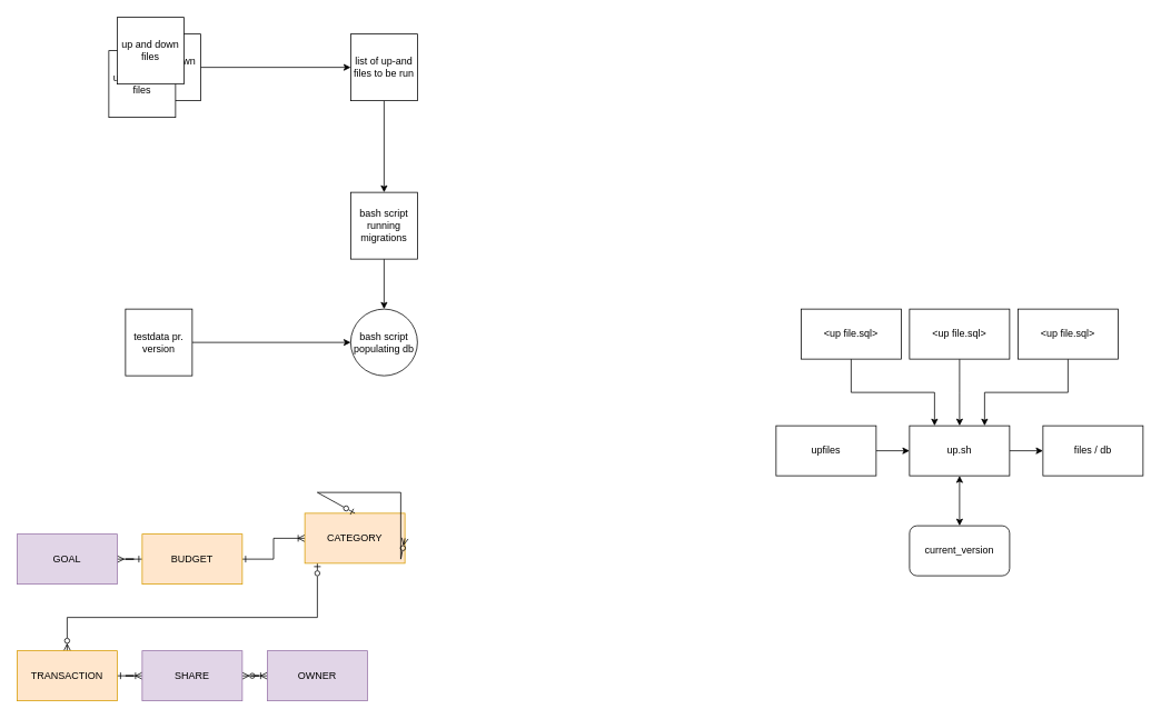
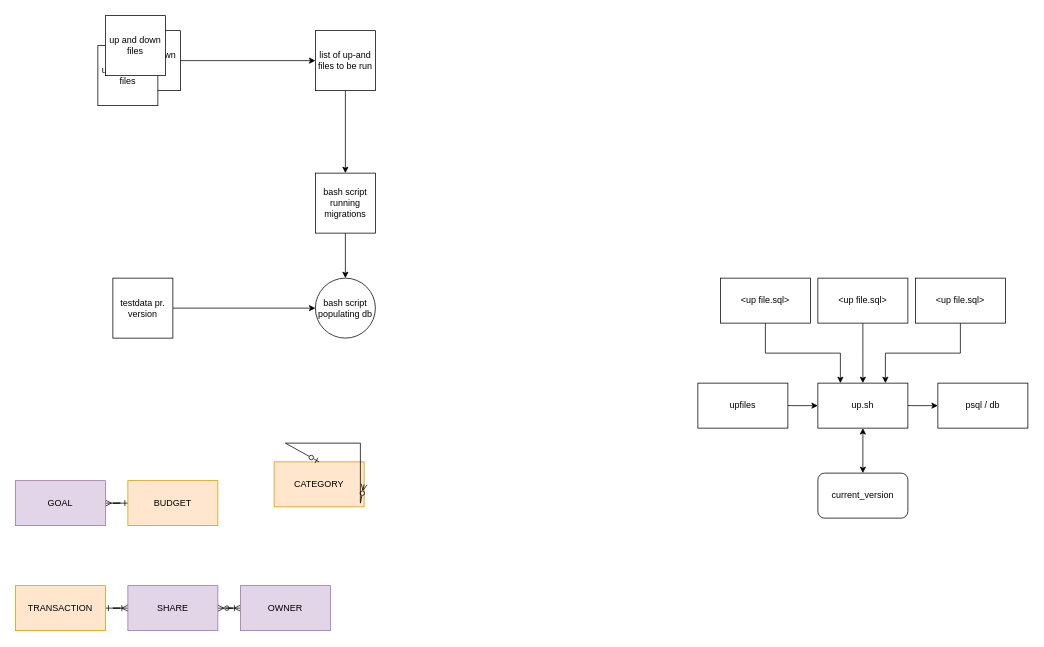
  <mxCell id="0" />
  <mxCell id="1" parent="0" />
  <mxCell id="2" style="edgeStyle=orthogonalEdgeStyle;rounded=0;orthogonalLoop=1;jettySize=auto;html=1;" edge="1" parent="1" source="3" target="12"><mxGeometry relative="1" as="geometry" /></mxCell>
  <mxCell id="3" value="bash script running migrations" style="whiteSpace=wrap;html=1;aspect=fixed;" vertex="1" parent="1"><mxGeometry x="420" y="230" width="80" height="80" as="geometry" /></mxCell>
  <mxCell id="4" style="edgeStyle=orthogonalEdgeStyle;rounded=0;orthogonalLoop=1;jettySize=auto;html=1;" edge="1" parent="1" source="5" target="9"><mxGeometry relative="1" as="geometry" /></mxCell>
  <mxCell id="5" value="up and down files" style="whiteSpace=wrap;html=1;aspect=fixed;" vertex="1" parent="1"><mxGeometry x="160" y="40" width="80" height="80" as="geometry" /></mxCell>
  <mxCell id="6" value="up and down files" style="whiteSpace=wrap;html=1;aspect=fixed;" vertex="1" parent="1"><mxGeometry x="130" y="60" width="80" height="80" as="geometry" /></mxCell>
  <mxCell id="7" value="up and down files" style="whiteSpace=wrap;html=1;aspect=fixed;" vertex="1" parent="1"><mxGeometry x="140" y="20" width="80" height="80" as="geometry" /></mxCell>
  <mxCell id="8" style="edgeStyle=orthogonalEdgeStyle;rounded=0;orthogonalLoop=1;jettySize=auto;html=1;" edge="1" parent="1" source="9" target="3"><mxGeometry relative="1" as="geometry" /></mxCell>
  <mxCell id="9" value="list of up-and files to be run" style="whiteSpace=wrap;html=1;aspect=fixed;" vertex="1" parent="1"><mxGeometry x="420" y="40" width="80" height="80" as="geometry" /></mxCell>
  <mxCell id="10" style="edgeStyle=orthogonalEdgeStyle;rounded=0;orthogonalLoop=1;jettySize=auto;html=1;" edge="1" parent="1" source="11" target="12"><mxGeometry relative="1" as="geometry" /></mxCell>
  <mxCell id="11" value="testdata pr. version" style="whiteSpace=wrap;html=1;aspect=fixed;" vertex="1" parent="1"><mxGeometry x="150" y="370" width="80" height="80" as="geometry" /></mxCell>
  <mxCell id="12" value="bash script populating db" style="ellipse;whiteSpace=wrap;html=1;aspect=fixed;" vertex="1" parent="1"><mxGeometry x="420" y="370" width="80" height="80" as="geometry" /></mxCell>
  <mxCell id="13" value="" style="edgeStyle=orthogonalEdgeStyle;rounded=0;orthogonalLoop=1;jettySize=auto;html=1;endArrow=ERone;endFill=0;startArrow=ERmany;startFill=0;" edge="1" parent="1" source="14" target="16"><mxGeometry relative="1" as="geometry" /></mxCell>
  <mxCell id="14" value="GOAL" style="rounded=0;whiteSpace=wrap;html=1;fillColor=#e1d5e7;strokeColor=#9673a6;" vertex="1" parent="1"><mxGeometry x="20" y="640" width="120" height="60" as="geometry" /></mxCell>
- <mxCell id="15" value="" style="edgeStyle=orthogonalEdgeStyle;rounded=0;orthogonalLoop=1;jettySize=auto;html=1;endArrow=ERoneToMany;endFill=0;startArrow=ERone;startFill=0;" edge="1" parent="1" source="16" target="18"><mxGeometry relative="1" as="geometry" /></mxCell>
  <mxCell id="16" value="BUDGET" style="rounded=0;whiteSpace=wrap;html=1;fillColor=#ffe6cc;strokeColor=#d79b00;" vertex="1" parent="1"><mxGeometry x="170" y="640" width="120" height="60" as="geometry" /></mxCell>
- <mxCell id="17" style="edgeStyle=orthogonalEdgeStyle;rounded=0;orthogonalLoop=1;jettySize=auto;html=1;endArrow=ERzeroToMany;endFill=0;startArrow=ERzeroToOne;startFill=0;" edge="1" parent="1" source="18" target="20"><mxGeometry relative="1" as="geometry"><Array as="points"><mxPoint x="380" y="740" /><mxPoint x="80" y="740" /></Array></mxGeometry></mxCell>
  <mxCell id="18" value="CATEGORY" style="rounded=0;whiteSpace=wrap;html=1;fillColor=#ffe6cc;strokeColor=#d79b00;" vertex="1" parent="1"><mxGeometry x="365" y="615" width="120" height="60" as="geometry" /></mxCell>
  <mxCell id="19" value="" style="edgeStyle=orthogonalEdgeStyle;rounded=0;orthogonalLoop=1;jettySize=auto;html=1;endArrow=ERoneToMany;endFill=0;startArrow=ERone;startFill=0;" edge="1" parent="1" source="20" target="22"><mxGeometry relative="1" as="geometry" /></mxCell>
  <mxCell id="20" value="TRANSACTION" style="rounded=0;whiteSpace=wrap;html=1;fillColor=#ffe6cc;strokeColor=#d79b00;" vertex="1" parent="1"><mxGeometry x="20" y="780" width="120" height="60" as="geometry" /></mxCell>
  <mxCell id="21" value="" style="edgeStyle=orthogonalEdgeStyle;rounded=0;orthogonalLoop=1;jettySize=auto;html=1;endArrow=ERoneToMany;endFill=0;startArrow=ERzeroToMany;startFill=0;" edge="1" parent="1" source="22" target="23"><mxGeometry relative="1" as="geometry" /></mxCell>
  <mxCell id="22" value="SHARE" style="rounded=0;whiteSpace=wrap;html=1;fillColor=#e1d5e7;strokeColor=#9673a6;" vertex="1" parent="1"><mxGeometry x="170" y="780" width="120" height="60" as="geometry" /></mxCell>
  <mxCell id="23" value="OWNER" style="rounded=0;whiteSpace=wrap;html=1;fillColor=#e1d5e7;strokeColor=#9673a6;" vertex="1" parent="1"><mxGeometry x="320" y="780" width="120" height="60" as="geometry" /></mxCell>
  <mxCell id="24" value="" style="endArrow=ERzeroToOne;html=1;rounded=0;entryX=0.5;entryY=0;entryDx=0;entryDy=0;exitX=1;exitY=0.5;exitDx=0;exitDy=0;startArrow=ERzeroToMany;startFill=0;endFill=0;" edge="1" parent="1" source="18" target="18"><mxGeometry width="50" height="50" relative="1" as="geometry"><mxPoint x="240" y="710" as="sourcePoint" /><mxPoint x="290" y="660" as="targetPoint" /><Array as="points"><mxPoint x="480" y="670" /><mxPoint x="480" y="590" /><mxPoint x="380" y="590" /></Array></mxGeometry></mxCell>
  <mxCell id="25" style="edgeStyle=orthogonalEdgeStyle;rounded=0;orthogonalLoop=1;jettySize=auto;html=1;startArrow=none;startFill=0;endArrow=classic;endFill=1;" edge="1" parent="1" source="26"><mxGeometry relative="1" as="geometry"><mxPoint x="1150" y="510" as="targetPoint" /></mxGeometry></mxCell>
  <mxCell id="26" value="&amp;lt;up file.sql&amp;gt;" style="rounded=0;whiteSpace=wrap;html=1;" vertex="1" parent="1"><mxGeometry x="1090" y="370" width="120" height="60" as="geometry" /></mxCell>
  <mxCell id="27" value="" style="edgeStyle=orthogonalEdgeStyle;rounded=0;orthogonalLoop=1;jettySize=auto;html=1;startArrow=none;startFill=0;endArrow=classic;endFill=1;" edge="1" parent="1" source="28" target="35"><mxGeometry relative="1" as="geometry" /></mxCell>
  <mxCell id="28" value="upfiles" style="rounded=0;whiteSpace=wrap;html=1;" vertex="1" parent="1"><mxGeometry x="930" y="510" width="120" height="60" as="geometry" /></mxCell>
  <mxCell id="29" style="edgeStyle=orthogonalEdgeStyle;rounded=0;orthogonalLoop=1;jettySize=auto;html=1;startArrow=none;startFill=0;endArrow=classic;endFill=1;" edge="1" parent="1" source="30" target="35"><mxGeometry relative="1" as="geometry"><Array as="points"><mxPoint x="1020" y="470" /><mxPoint x="1120" y="470" /></Array></mxGeometry></mxCell>
  <mxCell id="30" value="&amp;lt;up file.sql&amp;gt;" style="rounded=0;whiteSpace=wrap;html=1;" vertex="1" parent="1"><mxGeometry x="960" y="370" width="120" height="60" as="geometry" /></mxCell>
  <mxCell id="31" style="edgeStyle=orthogonalEdgeStyle;rounded=0;orthogonalLoop=1;jettySize=auto;html=1;startArrow=none;startFill=0;endArrow=classic;endFill=1;" edge="1" parent="1" source="32" target="35"><mxGeometry relative="1" as="geometry"><Array as="points"><mxPoint x="1280" y="470" /><mxPoint x="1180" y="470" /></Array></mxGeometry></mxCell>
  <mxCell id="32" value="&amp;lt;up file.sql&amp;gt;" style="rounded=0;whiteSpace=wrap;html=1;" vertex="1" parent="1"><mxGeometry x="1220" y="370" width="120" height="60" as="geometry" /></mxCell>
  <mxCell id="33" style="edgeStyle=orthogonalEdgeStyle;rounded=0;orthogonalLoop=1;jettySize=auto;html=1;startArrow=classic;startFill=1;endArrow=classic;endFill=1;" edge="1" parent="1" source="35" target="36"><mxGeometry relative="1" as="geometry" /></mxCell>
  <mxCell id="34" style="edgeStyle=orthogonalEdgeStyle;rounded=0;orthogonalLoop=1;jettySize=auto;html=1;startArrow=none;startFill=0;endArrow=classic;endFill=1;" edge="1" parent="1" source="35" target="37"><mxGeometry relative="1" as="geometry" /></mxCell>
  <mxCell id="35" value="up.sh" style="rounded=0;whiteSpace=wrap;html=1;" vertex="1" parent="1"><mxGeometry x="1090" y="510" width="120" height="60" as="geometry" /></mxCell>
  <mxCell id="36" value="current_version" style="whiteSpace=wrap;html=1;rounded=1;" vertex="1" parent="1"><mxGeometry x="1090" y="630" width="120" height="60" as="geometry" /></mxCell>
- <mxCell id="37" value="files / db" style="rounded=0;whiteSpace=wrap;html=1;" vertex="1" parent="1"><mxGeometry x="1250" y="510" width="120" height="60" as="geometry" /></mxCell>
+ <mxCell id="37" value="psql / db" style="rounded=0;whiteSpace=wrap;html=1;" vertex="1" parent="1"><mxGeometry x="1250" y="510" width="120" height="60" as="geometry" /></mxCell>
